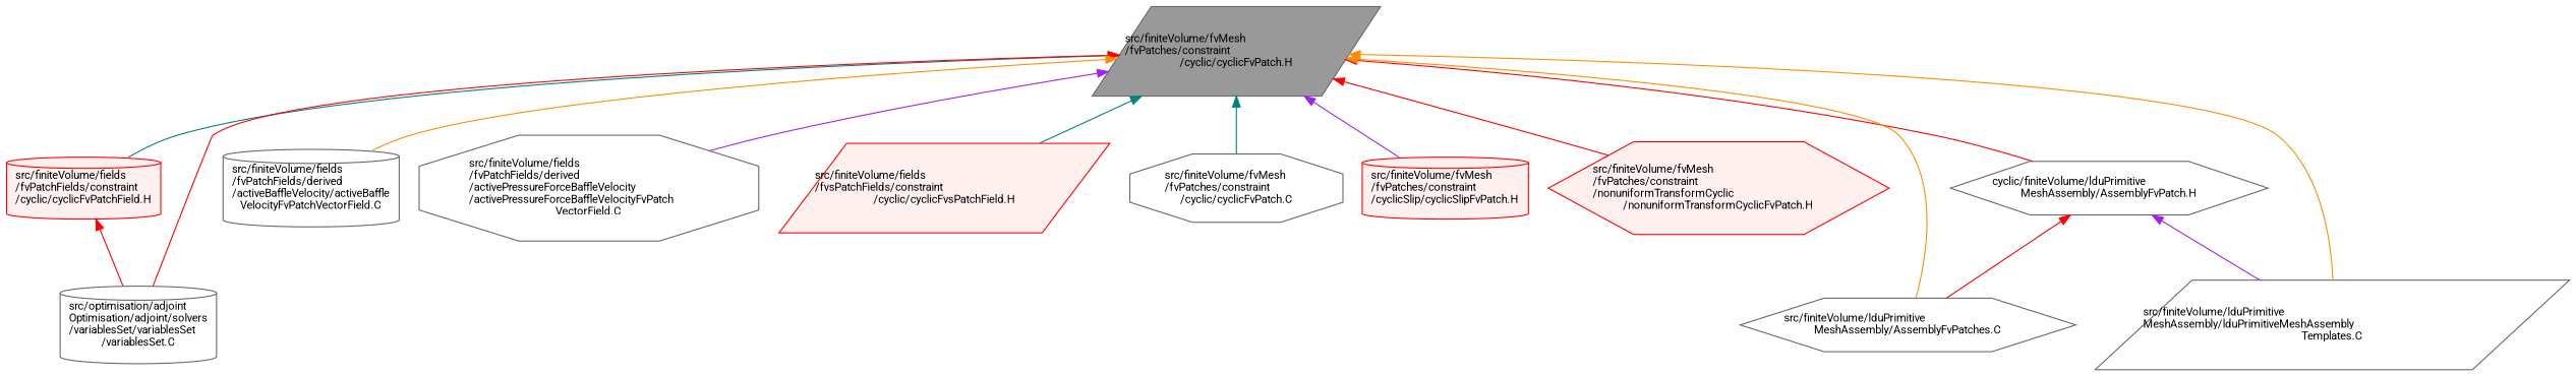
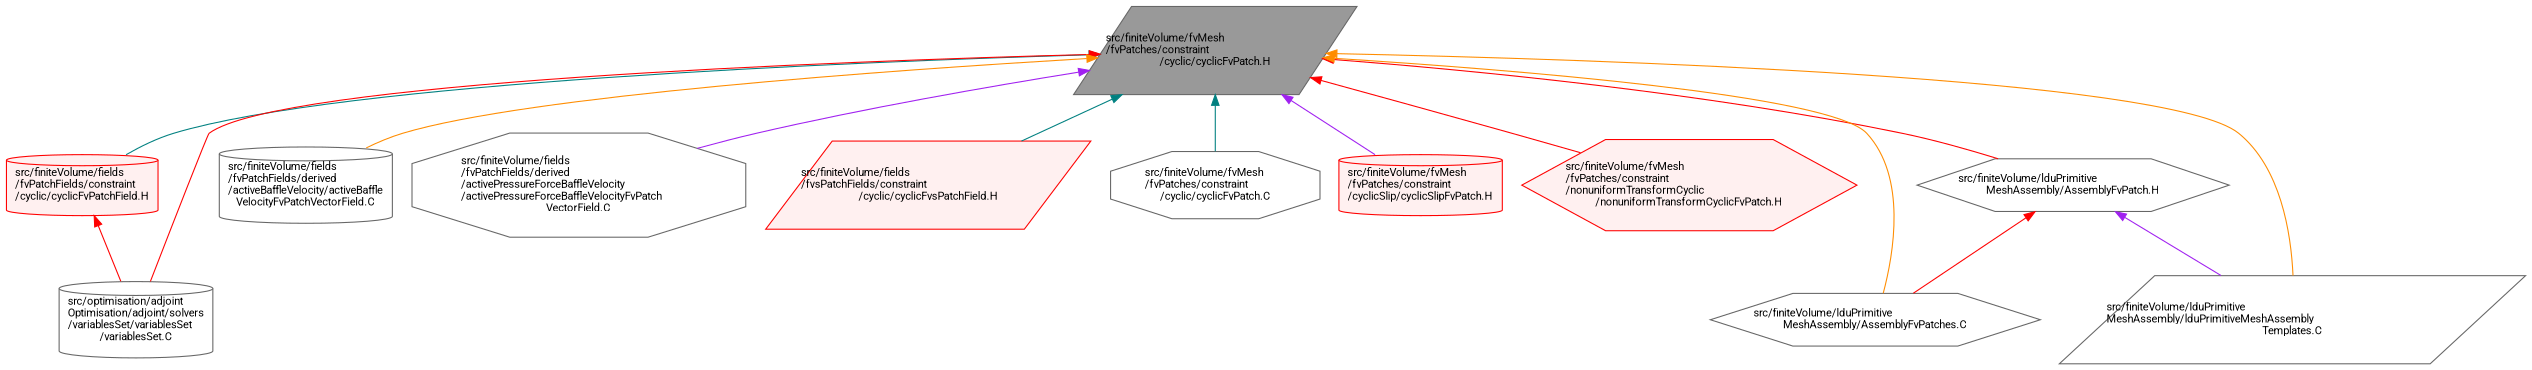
  digraph {
    fontname=Roboto
    node [color=grey40 fillcolor=white fontname=Roboto fontsize=10 shape=cylinder style=filled]
    edge [color=red dir=back fontname=Roboto fontsize=10 labelfontname=Helvetica labelfontsize=10 style=solid]
    n1 [color=gray40 fillcolor=grey60 fontcolor=black height=0.2 label="src/finiteVolume/fvMesh\l/fvPatches/constraint\l/cyclic/cyclicFvPatch.H" shape=parallelogram width=0.4]
    n2 [color=red fillcolor="#FFF0F0" height=0.2 label="src/finiteVolume/fields\l/fvPatchFields/constraint\l/cyclic/cyclicFvPatchField.H" width=0.4]
    n3 [height=0.2 label="src/optimisation/adjoint\lOptimisation/adjoint/solvers\l/variablesSet/variablesSet\l/variablesSet.C" width=0.4]
    n4 [height=0.2 label="src/finiteVolume/fields\l/fvPatchFields/derived\l/activeBaffleVelocity/activeBaffle\lVelocityFvPatchVectorField.C" width=0.4]
    n5 [height=0.2 label="src/finiteVolume/fields\l/fvPatchFields/derived\l/activePressureForceBaffleVelocity\l/activePressureForceBaffleVelocityFvPatch\lVectorField.C" shape=octagon width=0.4]
    n6 [color=red fillcolor="#FFF0F0" height=0.2 label="src/finiteVolume/fields\l/fvsPatchFields/constraint\l/cyclic/cyclicFvsPatchField.H" shape=parallelogram width=0.4]
    n7 [height=0.2 label="src/finiteVolume/fvMesh\l/fvPatches/constraint\l/cyclic/cyclicFvPatch.C" shape=octagon width=0.4]
    n8 [color=red fillcolor="#FFF0F0" height=0.2 label="src/finiteVolume/fvMesh\l/fvPatches/constraint\l/cyclicSlip/cyclicSlipFvPatch.H" width=0.4]
    n9 [color=red fillcolor="#FFF0F0" height=0.2 label="src/finiteVolume/fvMesh\l/fvPatches/constraint\l/nonuniformTransformCyclic\l/nonuniformTransformCyclicFvPatch.H" shape=hexagon width=0.4]
-   n10 [height=0.2 label="cyclic/finiteVolume/lduPrimitive\lMeshAssembly/AssemblyFvPatch.H" shape=hexagon width=0.4]
+   n10 [height=0.2 label="src/finiteVolume/lduPrimitive\lMeshAssembly/AssemblyFvPatch.H" shape=hexagon width=0.4]
    n11 [height=0.2 label="src/finiteVolume/lduPrimitive\lMeshAssembly/AssemblyFvPatches.C" shape=hexagon width=0.4]
    n12 [height=0.2 label="src/finiteVolume/lduPrimitive\lMeshAssembly/lduPrimitiveMeshAssembly\lTemplates.C" shape=parallelogram width=0.4]
    n1 -> n2 [color=teal]
    n1 -> n3
    n1 -> n4 [color=darkorange]
    n1 -> n5 [color=purple]
    n1 -> n6 [color=teal]
    n1 -> n7 [color=teal]
    n1 -> n8 [color=purple]
    n1 -> n9
    n1 -> n10
    n1 -> n11 [color=darkorange]
    n1 -> n12 [color=darkorange]
    n2 -> n3
    n10 -> n11
    n10 -> n12 [color=purple]
  }
